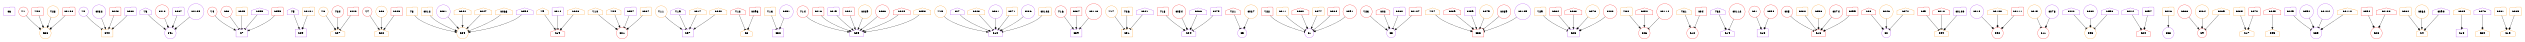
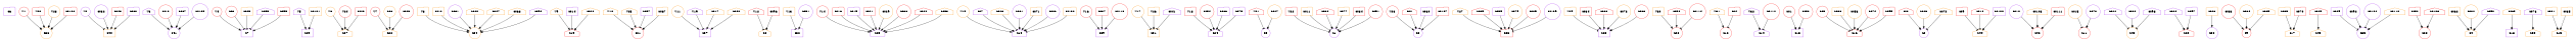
  strict digraph {
    node [color=red shape=circle]
    edge [arrowhead=diamond weight=1]
    c6 [color=purple shape=folder]
    v1
    c36 [color=darkorange]
    v2 [color=purple]
    c40 [color=darkorange shape=folder]
    v3 [color=purple shape=house]
    c41 [color=purple]
    v4
    c7 [color=purple shape=folder]
    v5 [color=purple shape=house]
    c29 [color=purple shape=folder]
    c27 [color=darkorange shape=house]
    v6 [color=darkorange]
    v7
    c22 [color=darkorange shape=house]
    v8 [color=darkorange shape=folder]
    c34 [color=darkorange]
    v9 [color=darkorange shape=house]
    c19 [shape=house]
    v10 [color=darkorange shape=house]
    c21
    c37 [color=purple shape=folder]
    v11 [color=darkorange]
    v12 [shape=house]
    c8 [color=darkorange shape=house]
    v13 [color=darkorange shape=folder]
    c32 [color=purple shape=folder]
    v14
    c25 [color=purple shape=house]
    c10 [color=purple shape=house]
    v15 [color=darkorange]
    v16
    c39 [color=purple shape=folder]
    c31 [color=darkorange shape=folder]
    v17 [color=darkorange]
    v18 [shape=folder]
    c24 [color=purple shape=house]
    v19 [color=purple shape=house]
    v20 [shape=folder]
    v21 [shape=house]
    c5 [color=purple]
    v22 [shape=folder]
    c1 [color=purple]
    v23
    c3 [color=purple]
    v24
    v25 [color=darkorange shape=house]
    v26 [color=darkorange shape=folder]
    v27 [color=darkorange shape=house]
    c33 [shape=folder]
    v28 [color=darkorange]
    v29 [color=darkorange shape=folder]
    c23 [color=purple shape=folder]
    v30 [color=darkorange shape=folder]
    c26
    v31 [color=darkorange shape=house]
    c12
    v32 [color=purple shape=house]
    c14 [color=purple shape=house]
    co1
    c13 [color=purple shape=folder]
    co2 [shape=house]
    co3
    co4 [shape=folder]
    co5
    c16 [shape=house]
    co6 [color=darkorange]
    co7 [color=purple shape=house]
    co8 [shape=house]
    c2 [color=purple]
    co9 [shape=folder]
    c44 [color=darkorange shape=house]
    co10 [color=purple]
    c42
    co11 [color=darkorange shape=folder]
    co12 [color=darkorange shape=folder]
    co13
    co14 [color=purple shape=folder]
    c11
    co15 [color=darkorange]
    co16 [shape=folder]
    co17 [color=darkorange shape=house]
    co18 [shape=house]
    co19 [color=purple shape=folder]
    co20 [shape=folder]
    co21 [shape=folder]
    co22 [color=purple shape=house]
    c43 [color=darkorange]
    co23 [color=darkorange shape=house]
    co24 [color=purple shape=house]
    c20 [shape=house]
    co25 [color=darkorange shape=folder]
    co26 [color=darkorange shape=folder]
    c38 [color=purple]
    co27 [color=darkorange]
    co28 [color=darkorange shape=house]
    co29 [color=darkorange]
    co30 [shape=house]
    co31 [color=purple]
    co32 [color=purple]
    co33
    c9
    co34 [shape=folder]
    co35 [color=darkorange shape=folder]
    c17 [color=darkorange shape=house]
    co36
    co37 [shape=folder]
    co38 [color=darkorange shape=folder]
    co39 [shape=house]
    co40 [color=darkorange shape=house]
    co41 [color=purple shape=house]
    co42 [color=darkorange shape=house]
    co43 [shape=folder]
    co44 [shape=house]
    co45 [shape=house]
    c45 [color=darkorange shape=house]
    co46 [color=darkorange]
    co47 [color=darkorange shape=house]
-   co48 [shape=folder]
+   co48
    co49 [color=purple shape=folder]
    c35 [color=purple]
    co50 [shape=house]
    co51 [color=purple]
    co52 [shape=folder]
    c28
    co53 [color=darkorange shape=house]
    co54
    co55 [color=purple shape=house]
    co56 [color=darkorange]
    co57 [color=purple shape=folder]
    co58
    co59 [color=purple shape=folder]
    co60 [color=purple shape=folder]
    co61 [color=purple]
    co62 [color=darkorange shape=folder]
    c4 [color=darkorange shape=house]
    co63 [shape=house]
    co64 [color=darkorange]
    co65 [color=darkorange shape=house]
    c18 [color=purple shape=folder]
-   co66 [color=purple shape=house]
+   co66 [color=purple shape=folder]
    co67 [color=darkorange shape=folder]
    co68 [color=darkorange shape=house]
    co69 [color=darkorange shape=house]
    co70 [shape=folder]
    co71 [color=darkorange shape=folder]
    co72 [color=darkorange shape=house]
    co73 [color=darkorange]
    co74
    co75 [color=purple shape=folder]
    co76 [color=purple shape=house]
    c30 [color=darkorange shape=house]
    co77 [color=darkorange shape=folder]
    co78 [color=purple]
    co79 [color=darkorange]
    co80 [color=purple]
    co81 [color=darkorange shape=folder]
    c15 [color=darkorange shape=house]
    co82 [color=darkorange]
    co83
    co84 [shape=folder]
    co85 [color=darkorange shape=folder]
    co86 [color=purple]
    co87 [color=purple shape=folder]
    co88 [color=purple shape=folder]
    co89
    co90 [color=purple shape=house]
    co91
    co92 [color=purple]
    co94 [color=purple shape=house]
    co95 [shape=folder]
    co96 [shape=folder]
    co97 [color=purple shape=folder]
    co98 [color=purple shape=house]
    co99 [shape=folder]
    co100 [color=purple shape=folder]
    co101 [color=darkorange shape=folder]
    co102 [color=darkorange shape=folder]
    co103 [shape=house]
    co104 [color=purple]
    co105 [color=purple]
    co106 [shape=folder]
    co107 [shape=folder]
    co108 [color=darkorange shape=house]
    co109 [color=purple]
    co110 [color=darkorange shape=house]
    co111 [shape=folder]
    co112
    co113
    co114
    v1 -> c36
    v2 -> c40 [arrowhead=tee]
    v3 -> c41 [arrowhead=normal]
    v4 -> c7 [arrowhead=normal]
    v5 -> c29 [arrowhead=normal]
    v6 -> c27
    v7 -> c22 [arrowhead=normal]
    v8 -> c34
    v9 -> c19 [arrowhead=normal]
    v10 -> c21
    v11 -> c37 [arrowhead=normal]
    v12 -> c8 [arrowhead=tee]
    v13 -> c32 [arrowhead=tee]
    v14 -> c25 [arrowhead=normal]
    v15 -> c10 [arrowhead=normal]
    v16 -> c39 [arrowhead=normal]
    v17 -> c31 [arrowhead=tee]
    v18 -> c24
    v19 -> c37 [arrowhead=tee]
    v20 -> c36
    v21 -> c5 [arrowhead=tee]
    v22 -> c1 [arrowhead=tee]
    v23 -> c3 [arrowhead=normal]
    v24 -> c27
    v25 -> c21 [arrowhead=normal]
    v26 -> c31
    v27 -> c33
    v28 -> c36
    v29 -> c23 [arrowhead=tee]
    v30 -> c26 [arrowhead=normal]
    v31 -> c12 [arrowhead=normal]
    v32 -> c14
    co1 -> c13
    co2 -> c3
    co3 -> c7 [arrowhead=tee]
    co4 -> c12 [arrowhead=tee]
    co5 -> c16 [arrowhead=tee]
    co6 -> c22 [arrowhead=normal]
    co7 -> c10
    co8 -> c2
    co9 -> c44 [arrowhead=tee]
    co10 -> c42
    co11 -> c1 [arrowhead=tee]
    co12 -> c34 [arrowhead=normal]
    co13 -> c41
    co14 -> c19 [arrowhead=tee]
    co15 -> c11 [arrowhead=tee]
    co16 -> c25
    co17 -> c37 [arrowhead=normal]
    co18 -> c44 [arrowhead=tee]
    co19 -> c25 [arrowhead=normal]
    co20 -> c27 [arrowhead=tee]
    co21 -> c25 [arrowhead=normal]
    co22 -> c43 [arrowhead=tee]
    co23 -> c10 [arrowhead=tee]
    co24 -> c20
    co25 -> c7 [arrowhead=tee]
    co26 -> c38 [arrowhead=normal]
    co27 -> c5
    co28 -> c19
    co29 -> c25 [arrowhead=normal]
    co30 -> c1
    co31 -> c34 [arrowhead=normal]
    co32 -> c40 [arrowhead=normal]
    co33 -> c9 [arrowhead=normal]
    co34 -> c23 [arrowhead=normal]
    co35 -> c17 [arrowhead=normal]
    co36 -> c25 [arrowhead=normal]
    co37 -> c39 [arrowhead=normal]
    co38 -> c16 [arrowhead=tee]
    co39 -> c33
    co40 -> c37 [arrowhead=normal]
    co41 -> c31 [arrowhead=tee]
    co42 -> c34 [arrowhead=normal]
    co43 -> c40 [arrowhead=normal]
    co44 -> c25
    co45 -> c45 [arrowhead=normal]
    co46 -> c2 [arrowhead=normal]
    co47 -> c34 [arrowhead=normal]
    co48 -> c22 [arrowhead=normal]
    co49 -> c35 [arrowhead=tee]
    co50 -> c26 [arrowhead=normal]
    co51 -> c32 [arrowhead=normal]
    co52 -> c28
    co53 -> c25
    co54 -> c24
    co55 -> c7 [arrowhead=tee]
    co56 -> c16
    co57 -> c21 [arrowhead=tee]
    co58 -> c13
    co59 -> c33 [arrowhead=normal]
    co60 -> c3 [arrowhead=tee]
    co61 -> c10
    co62 -> c4
    co63 -> c23 [arrowhead=normal]
    co64 -> c9
    co65 -> c18
    co66 -> c24
    co67 -> c21
    co68 -> c34 [arrowhead=tee]
    co69 -> c9 [arrowhead=tee]
    co70 -> c17
    co71 -> c10 [arrowhead=normal]
    co72 -> c2 [arrowhead=tee]
    co73 -> c23
    co74 -> c16
    co75 -> c24 [arrowhead=tee]
    co76 -> c30
    co77 -> c1 [arrowhead=normal]
    co78 -> c11
    co79 -> c33 [arrowhead=normal]
    co80 -> c43
    co81 -> c15
    co82 -> c4 [arrowhead=normal]
    co83 -> c23
    co84 -> c1 [arrowhead=tee]
    co85 -> c15
    co86 -> c10
    co87 -> c41
    co88 -> c40 [arrowhead=normal]
    co89 -> c33 [arrowhead=tee]
    co90 -> c4
    co91 -> c1
    co92 -> c35
    co94 -> c34
    co95 -> c7 [arrowhead=normal]
    co96 -> c8
    co97 -> c20
    co98 -> c43 [arrowhead=tee]
    co99 -> c16
    co100 -> c44
    co101 -> c29
    co102 -> c10 [arrowhead=tee]
    co103 -> c28
    co104 -> c35 [arrowhead=tee]
    co105 -> c41
    co106 -> c36
    co107 -> c3 [arrowhead=normal]
    co108 -> c42
    co109 -> c33 [arrowhead=tee]
    co110 -> c35
    co111 -> c42
    co112 -> c14 [arrowhead=tee]
    co113 -> c39 [arrowhead=normal]
    co114 -> c26 [arrowhead=tee]
  }
